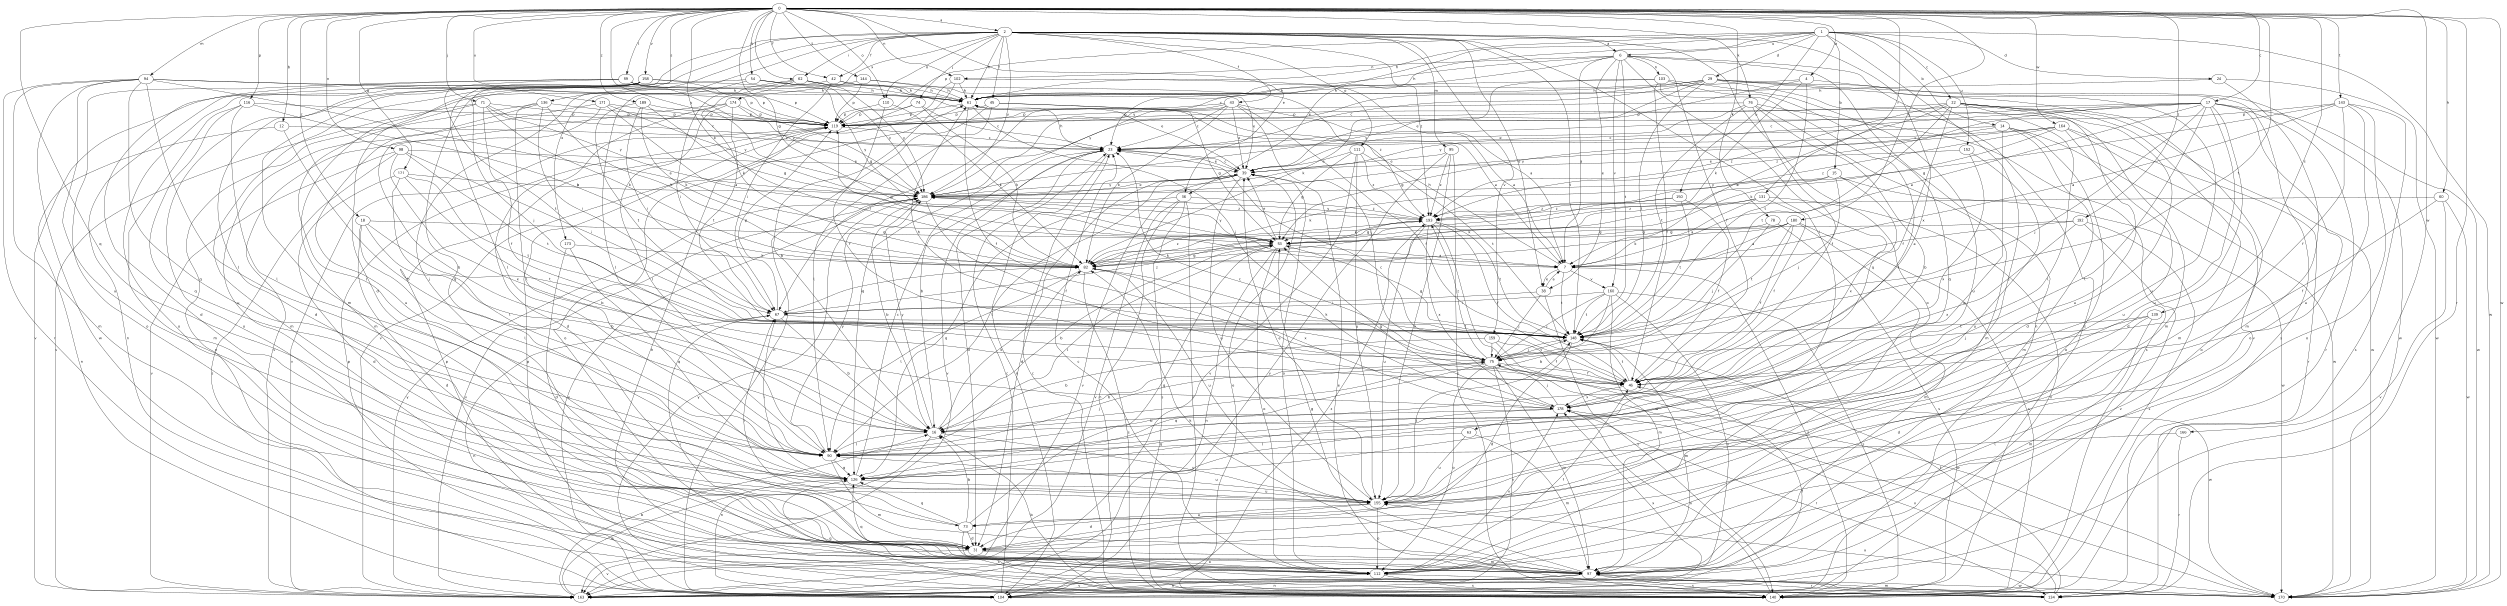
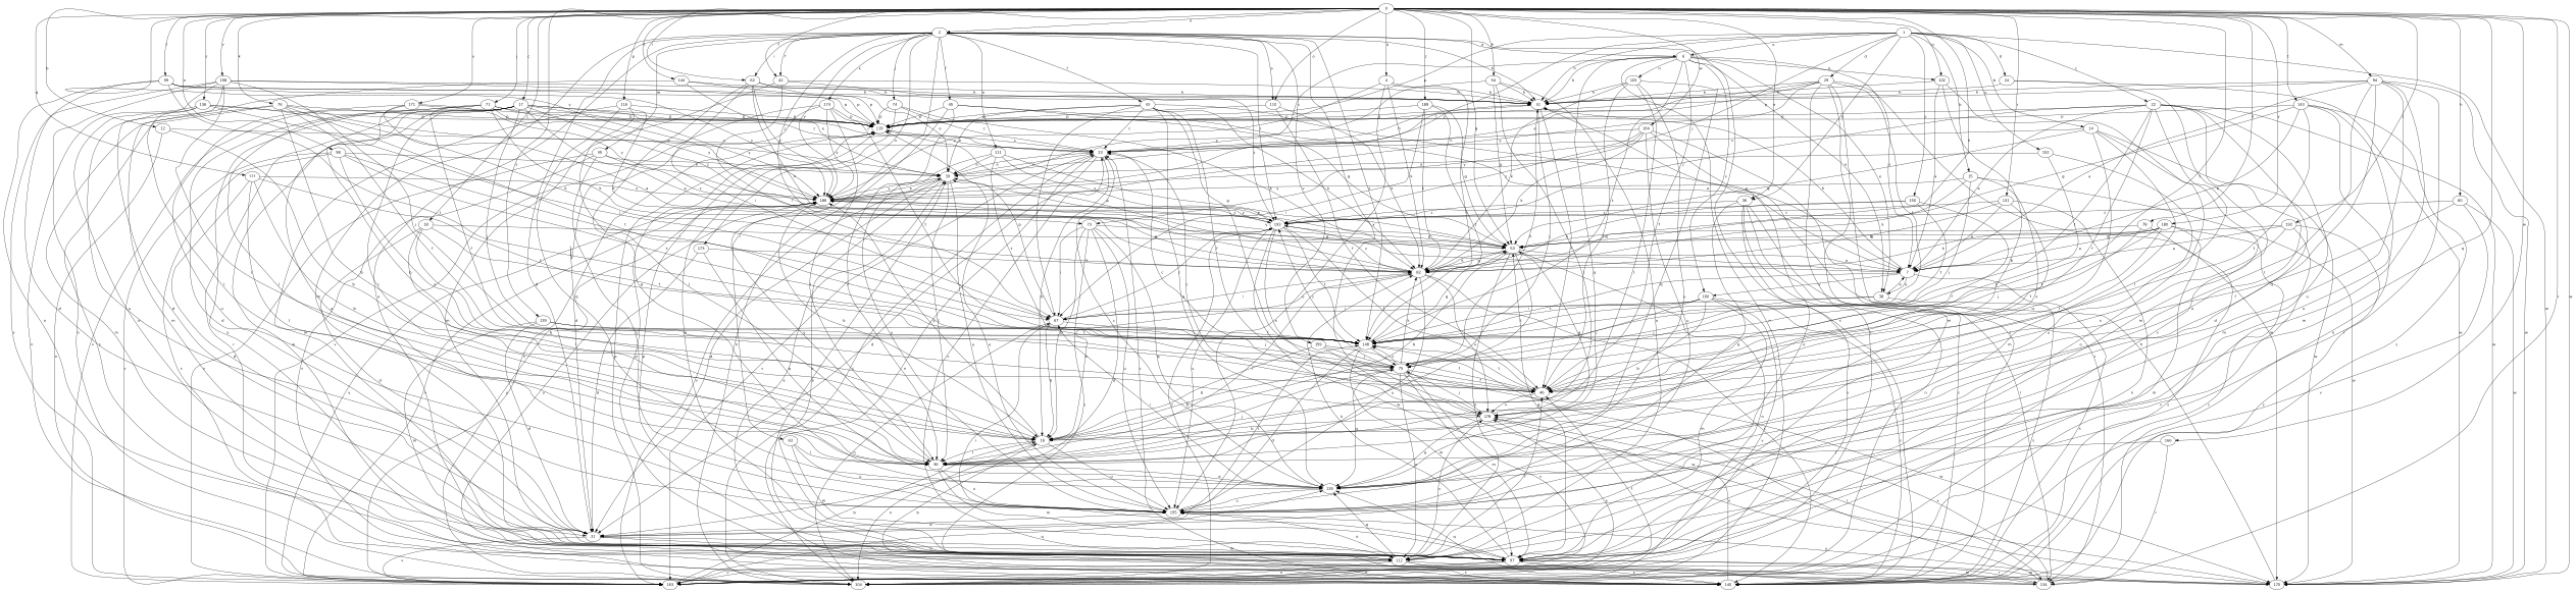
  strict digraph {
    fontname=Nunito
    node [fontname=Nunito]
    edge [fontname=Nunito]
    0
    2
    4
    12
    17
    18
    36
    42
    53
    54
    60
    62
    71
    76
    78
    82
    89
    94
    98
    102
    110
    116
    121
    126
    131
    134
    136
    139
    143
    144
    148
    158
    164
    166
    170
    171
    180
    186
    189
    192
    6
    61
    73
    31
    38
    43
    45
    63
    74
    95
    97
    111
    112
    159
    173
    174
    178
    193
    155
    23
    104
    16
    119
    7
    75
    90
    140
    163
    67
    39
    46
    1
    14
    15
    22
    24
    29
    150
    152
    103
    160
    0 -> 2 [label=a]
    0 -> 4 [label=a]
    0 -> 12 [label=b]
    0 -> 17 [label=c]
    0 -> 18 [label=c]
    0 -> 36 [label=e]
    0 -> 42 [label=f]
    0 -> 53 [label=g]
    0 -> 54 [label=h]
    0 -> 60 [label=h]
    0 -> 62 [label=i]
    0 -> 71 [label=j]
    0 -> 76 [label=k]
    0 -> 78 [label=k]
    0 -> 82 [label=k]
    0 -> 89 [label=l]
    0 -> 94 [label=m]
    0 -> 98 [label=n]
    0 -> 102 [label=n]
    0 -> 110 [label=o]
    0 -> 116 [label=p]
    0 -> 121 [label=q]
    0 -> 126 [label=q]
    0 -> 131 [label=r]
    0 -> 134 [label=r]
    0 -> 136 [label=s]
    0 -> 139 [label=s]
    0 -> 143 [label=t]
    0 -> 144 [label=t]
    0 -> 148 [label=t]
    0 -> 158 [label=v]
    0 -> 164 [label=w]
    0 -> 166 [label=w]
    0 -> 170 [label=w]
    0 -> 171 [label=x]
    0 -> 180 [label=y]
    0 -> 186 [label=y]
    0 -> 189 [label=z]
    0 -> 192 [label=z]
    2 -> 42 [label=f]
    2 -> 62 [label=i]
    2 -> 110 [label=o]
    2 -> 148 [label=t]
    2 -> 186 [label=y]
    2 -> 6 [label=a]
    2 -> 61 [label=h]
    2 -> 73 [label=j]
    2 -> 31 [label=d]
    2 -> 38 [label=e]
    2 -> 43 [label=f]
    2 -> 45 [label=f]
    2 -> 63 [label=i]
    2 -> 74 [label=j]
    2 -> 95 [label=m]
    2 -> 97 [label=m]
    2 -> 111 [label=o]
    2 -> 112 [label=o]
    2 -> 159 [label=v]
    2 -> 173 [label=x]
    2 -> 174 [label=x]
    2 -> 178 [label=x]
    2 -> 193 [label=z]
    4 -> 82 [label=k]
    4 -> 148 [label=t]
    4 -> 186 [label=y]
    4 -> 61 [label=h]
    4 -> 155 [label=u]
    12 -> 23 [label=c]
    12 -> 104 [label=n]
    12 -> 16 [label=b]
    17 -> 134 [label=r]
    17 -> 170 [label=w]
    17 -> 186 [label=y]
    17 -> 31 [label=d]
    17 -> 112 [label=o]
    17 -> 193 [label=z]
    17 -> 155 [label=u]
    17 -> 23 [label=c]
    17 -> 119 [label=p]
    17 -> 7 [label=a]
    17 -> 75 [label=j]
    17 -> 90 [label=l]
    18 -> 53 [label=g]
    18 -> 148 [label=t]
    18 -> 31 [label=d]
    18 -> 16 [label=b]
    18 -> 90 [label=l]
    36 -> 126 [label=q]
    36 -> 134 [label=r]
    36 -> 193 [label=z]
    36 -> 104 [label=n]
    36 -> 140 [label=s]
    36 -> 163 [label=v]
    42 -> 61 [label=h]
    42 -> 97 [label=m]
    42 -> 193 [label=z]
    42 -> 67 [label=i]
    53 -> 82 [label=k]
    53 -> 186 [label=y]
    53 -> 112 [label=o]
    53 -> 104 [label=n]
    53 -> 16 [label=b]
    53 -> 7 [label=a]
    53 -> 90 [label=l]
    53 -> 39 [label=e]
    54 -> 53 [label=g]
    54 -> 186 [label=y]
    54 -> 61 [label=h]
    54 -> 112 [label=o]
    54 -> 90 [label=l]
    60 -> 170 [label=w]
    60 -> 193 [label=z]
    60 -> 163 [label=v]
    60 -> 46 [label=f]
    62 -> 82 [label=k]
    62 -> 126 [label=q]
    62 -> 186 [label=y]
    62 -> 61 [label=h]
    62 -> 67 [label=i]
    62 -> 39 [label=e]
    71 -> 82 [label=k]
    71 -> 186 [label=y]
    71 -> 23 [label=c]
    71 -> 119 [label=p]
    71 -> 90 [label=l]
    71 -> 163 [label=v]
    71 -> 46 [label=f]
    76 -> 148 [label=t]
    76 -> 97 [label=m]
    76 -> 16 [label=b]
    76 -> 119 [label=p]
    76 -> 140 [label=s]
    76 -> 39 [label=e]
    76 -> 46 [label=f]
    78 -> 53 [label=g]
    78 -> 75 [label=j]
    78 -> 140 [label=s]
    82 -> 53 [label=g]
    82 -> 178 [label=x]
    82 -> 193 [label=z]
    82 -> 155 [label=u]
    82 -> 119 [label=p]
    82 -> 90 [label=l]
    82 -> 140 [label=s]
    82 -> 67 [label=i]
    89 -> 148 [label=t]
    89 -> 186 [label=y]
    89 -> 61 [label=h]
    89 -> 31 [label=d]
    89 -> 112 [label=o]
    89 -> 119 [label=p]
    94 -> 126 [label=q]
    94 -> 134 [label=r]
    94 -> 170 [label=w]
    94 -> 61 [label=h]
    94 -> 97 [label=m]
    94 -> 155 [label=u]
    94 -> 119 [label=p]
    94 -> 7 [label=a]
    94 -> 90 [label=l]
    98 -> 148 [label=t]
    98 -> 178 [label=x]
    98 -> 140 [label=s]
    98 -> 163 [label=v]
    98 -> 67 [label=i]
    98 -> 39 [label=e]
    102 -> 61 [label=h]
    102 -> 16 [label=b]
    102 -> 7 [label=a]
    102 -> 163 [label=v]
    110 -> 82 [label=k]
    110 -> 119 [label=p]
    110 -> 46 [label=f]
    116 -> 82 [label=k]
    116 -> 126 [label=q]
    116 -> 97 [label=m]
    116 -> 119 [label=p]
    116 -> 90 [label=l]
    121 -> 148 [label=t]
    121 -> 186 [label=y]
    121 -> 31 [label=d]
    121 -> 16 [label=b]
    121 -> 90 [label=l]
    126 -> 155 [label=u]
    126 -> 23 [label=c]
    126 -> 67 [label=i]
    131 -> 82 [label=k]
    131 -> 193 [label=z]
    131 -> 104 [label=n]
    131 -> 7 [label=a]
    131 -> 46 [label=f]
    134 -> 148 [label=t]
    134 -> 97 [label=m]
    134 -> 178 [label=x]
    134 -> 119 [label=p]
    134 -> 39 [label=e]
    136 -> 82 [label=k]
    136 -> 155 [label=u]
    136 -> 104 [label=n]
    136 -> 119 [label=p]
    136 -> 90 [label=l]
    136 -> 67 [label=i]
    139 -> 148 [label=t]
    139 -> 31 [label=d]
    139 -> 97 [label=m]
    139 -> 75 [label=j]
    143 -> 53 [label=g]
    143 -> 112 [label=o]
    143 -> 155 [label=u]
    143 -> 119 [label=p]
    143 -> 7 [label=a]
    143 -> 140 [label=s]
    143 -> 46 [label=f]
    144 -> 61 [label=h]
    144 -> 97 [label=m]
    144 -> 119 [label=p]
    144 -> 39 [label=e]
    148 -> 53 [label=g]
    148 -> 31 [label=d]
    148 -> 97 [label=m]
    148 -> 75 [label=j]
    158 -> 61 [label=h]
    158 -> 31 [label=d]
    158 -> 112 [label=o]
    158 -> 104 [label=n]
    158 -> 119 [label=p]
    158 -> 75 [label=j]
    158 -> 90 [label=l]
    158 -> 163 [label=v]
    164 -> 82 [label=k]
    164 -> 134 [label=r]
    164 -> 186 [label=y]
    164 -> 112 [label=o]
    164 -> 193 [label=z]
    164 -> 155 [label=u]
    164 -> 23 [label=c]
    166 -> 134 [label=r]
    166 -> 90 [label=l]
    170 -> 61 [label=h]
    170 -> 155 [label=u]
    170 -> 119 [label=p]
    171 -> 186 [label=y]
    171 -> 155 [label=u]
    171 -> 16 [label=b]
    171 -> 119 [label=p]
    171 -> 7 [label=a]
    180 -> 53 [label=g]
    180 -> 82 [label=k]
    180 -> 148 [label=t]
    180 -> 97 [label=m]
    180 -> 7 [label=a]
    180 -> 140 [label=s]
    180 -> 46 [label=f]
    186 -> 193 [label=z]
    186 -> 16 [label=b]
    186 -> 163 [label=v]
    186 -> 39 [label=e]
-   186 -> 46 [label=f]
    189 -> 53 [label=g]
    189 -> 82 [label=k]
    189 -> 148 [label=t]
    189 -> 119 [label=p]
    189 -> 67 [label=i]
    192 -> 53 [label=g]
    192 -> 178 [label=x]
    192 -> 7 [label=a]
    192 -> 140 [label=s]
    192 -> 163 [label=v]
    6 -> 102 [label=n]
    6 -> 126 [label=q]
    6 -> 148 [label=t]
    6 -> 61 [label=h]
    6 -> 38 [label=e]
    6 -> 23 [label=c]
    6 -> 104 [label=n]
    6 -> 7 [label=a]
    6 -> 140 [label=s]
    6 -> 46 [label=f]
    6 -> 103 [label=n]
    6 -> 160 [label=v]
    61 -> 119 [label=p]
    61 -> 75 [label=j]
    61 -> 46 [label=f]
    73 -> 53 [label=g]
    73 -> 126 [label=q]
    73 -> 31 [label=d]
-   155 -> 73 [label=u]
+   73 -> 155 [label=u]
    73 -> 16 [label=b]
    73 -> 140 [label=s]
    73 -> 67 [label=i]
    31 -> 97 [label=m]
    31 -> 112 [label=o]
    31 -> 163 [label=v]
    38 -> 7 [label=a]
    38 -> 75 [label=j]
    38 -> 140 [label=s]
    38 -> 67 [label=i]
    43 -> 82 [label=k]
    43 -> 126 [label=q]
    43 -> 23 [label=c]
    43 -> 119 [label=p]
    43 -> 7 [label=a]
    43 -> 75 [label=j]
    43 -> 67 [label=i]
    43 -> 39 [label=e]
    43 -> 46 [label=f]
    45 -> 53 [label=g]
    45 -> 104 [label=n]
    45 -> 119 [label=p]
    45 -> 7 [label=a]
    45 -> 90 [label=l]
    63 -> 97 [label=m]
    63 -> 155 [label=u]
    63 -> 90 [label=l]
    74 -> 82 [label=k]
    74 -> 112 [label=o]
    74 -> 23 [label=c]
    74 -> 119 [label=p]
    95 -> 193 [label=z]
    95 -> 155 [label=u]
    95 -> 140 [label=s]
    95 -> 163 [label=v]
    95 -> 39 [label=e]
    97 -> 53 [label=g]
    97 -> 82 [label=k]
    97 -> 134 [label=r]
    97 -> 104 [label=n]
    97 -> 140 [label=s]
    97 -> 163 [label=v]
    97 -> 67 [label=i]
    111 -> 53 [label=g]
    111 -> 148 [label=t]
    111 -> 193 [label=z]
    111 -> 155 [label=u]
-   111 -> 163 [label=v]
    111 -> 39 [label=e]
    112 -> 126 [label=q]
    112 -> 170 [label=w]
    112 -> 178 [label=x]
    112 -> 23 [label=c]
    112 -> 104 [label=n]
    112 -> 140 [label=s]
    112 -> 46 [label=f]
    159 -> 170 [label=w]
    159 -> 16 [label=b]
    159 -> 75 [label=j]
    159 -> 46 [label=f]
    173 -> 82 [label=k]
    173 -> 126 [label=q]
    173 -> 31 [label=d]
    174 -> 148 [label=t]
    174 -> 186 [label=y]
    174 -> 31 [label=d]
    174 -> 119 [label=p]
    174 -> 90 [label=l]
    174 -> 163 [label=v]
    178 -> 53 [label=g]
    178 -> 126 [label=q]
    178 -> 134 [label=r]
    178 -> 23 [label=c]
    178 -> 16 [label=b]
    178 -> 75 [label=j]
    193 -> 53 [label=g]
    193 -> 148 [label=t]
    193 -> 170 [label=w]
    193 -> 186 [label=y]
    193 -> 178 [label=x]
    193 -> 155 [label=u]
    193 -> 46 [label=f]
    155 -> 148 [label=t]
    155 -> 31 [label=d]
    155 -> 112 [label=o]
    155 -> 39 [label=e]
    23 -> 61 [label=h]
    23 -> 31 [label=d]
    23 -> 104 [label=n]
    23 -> 16 [label=b]
    23 -> 163 [label=v]
    23 -> 39 [label=e]
    104 -> 186 [label=y]
    104 -> 178 [label=x]
    104 -> 193 [label=z]
    104 -> 23 [label=c]
    104 -> 119 [label=p]
    104 -> 46 [label=f]
    16 -> 82 [label=k]
    16 -> 186 [label=y]
    16 -> 155 [label=u]
    16 -> 104 [label=n]
    16 -> 90 [label=l]
    119 -> 23 [label=c]
    119 -> 163 [label=v]
    7 -> 148 [label=t]
    7 -> 61 [label=h]
    7 -> 38 [label=e]
    7 -> 140 [label=s]
    7 -> 160 [label=v]
    75 -> 82 [label=k]
    75 -> 126 [label=q]
    75 -> 148 [label=t]
    75 -> 170 [label=w]
    75 -> 61 [label=h]
    75 -> 97 [label=m]
    75 -> 112 [label=o]
    75 -> 193 [label=z]
    75 -> 16 [label=b]
    75 -> 163 [label=v]
    75 -> 46 [label=f]
    90 -> 126 [label=q]
    90 -> 186 [label=y]
    90 -> 97 [label=m]
    90 -> 155 [label=u]
    90 -> 75 [label=j]
    140 -> 126 [label=q]
    140 -> 186 [label=y]
    140 -> 178 [label=x]
    140 -> 23 [label=c]
    140 -> 16 [label=b]
    140 -> 39 [label=e]
    163 -> 126 [label=q]
    163 -> 186 [label=y]
    163 -> 16 [label=b]
    67 -> 148 [label=t]
    67 -> 193 [label=z]
    67 -> 104 [label=n]
    67 -> 16 [label=b]
    67 -> 119 [label=p]
    39 -> 186 [label=y]
    39 -> 31 [label=d]
    39 -> 112 [label=o]
    39 -> 155 [label=u]
    39 -> 23 [label=c]
    39 -> 90 [label=l]
    39 -> 163 [label=v]
    46 -> 148 [label=t]
    46 -> 178 [label=x]
    46 -> 23 [label=c]
    1 -> 36 [label=e]
    1 -> 170 [label=w]
    1 -> 186 [label=y]
    1 -> 6 [label=u]
    1 -> 61 [label=h]
    1 -> 73 [label=j]
    1 -> 119 [label=p]
    1 -> 14 [label=b]
    1 -> 15 [label=b]
    1 -> 22 [label=c]
    1 -> 24 [label=d]
    1 -> 29 [label=d]
    1 -> 150 [label=u]
    1 -> 152 [label=u]
    14 -> 53 [label=g]
    14 -> 126 [label=q]
    14 -> 170 [label=w]
    14 -> 97 [label=m]
    14 -> 112 [label=o]
    14 -> 23 [label=c]
    15 -> 82 [label=k]
    15 -> 170 [label=w]
    15 -> 186 [label=y]
    15 -> 178 [label=x]
    15 -> 75 [label=j]
    22 -> 148 [label=t]
    22 -> 170 [label=w]
    22 -> 31 [label=d]
    22 -> 97 [label=m]
    22 -> 193 [label=z]
    22 -> 155 [label=u]
    22 -> 119 [label=p]
    22 -> 7 [label=a]
    22 -> 90 [label=l]
    22 -> 46 [label=f]
    24 -> 170 [label=w]
    24 -> 61 [label=h]
    24 -> 97 [label=m]
    29 -> 148 [label=t]
    29 -> 170 [label=w]
    29 -> 186 [label=y]
    29 -> 61 [label=h]
    29 -> 97 [label=m]
    29 -> 23 [label=c]
    29 -> 140 [label=s]
    29 -> 163 [label=v]
    29 -> 39 [label=e]
    150 -> 82 [label=k]
    150 -> 148 [label=t]
    150 -> 193 [label=z]
    150 -> 46 [label=f]
    152 -> 178 [label=x]
    152 -> 155 [label=u]
    152 -> 39 [label=e]
    103 -> 82 [label=k]
    103 -> 126 [label=q]
    103 -> 61 [label=h]
    103 -> 155 [label=u]
    103 -> 90 [label=l]
    103 -> 46 [label=f]
    160 -> 148 [label=t]
    160 -> 97 [label=m]
    160 -> 16 [label=b]
    160 -> 75 [label=j]
    160 -> 140 [label=s]
    160 -> 163 [label=v]
    160 -> 67 [label=i]
  }
